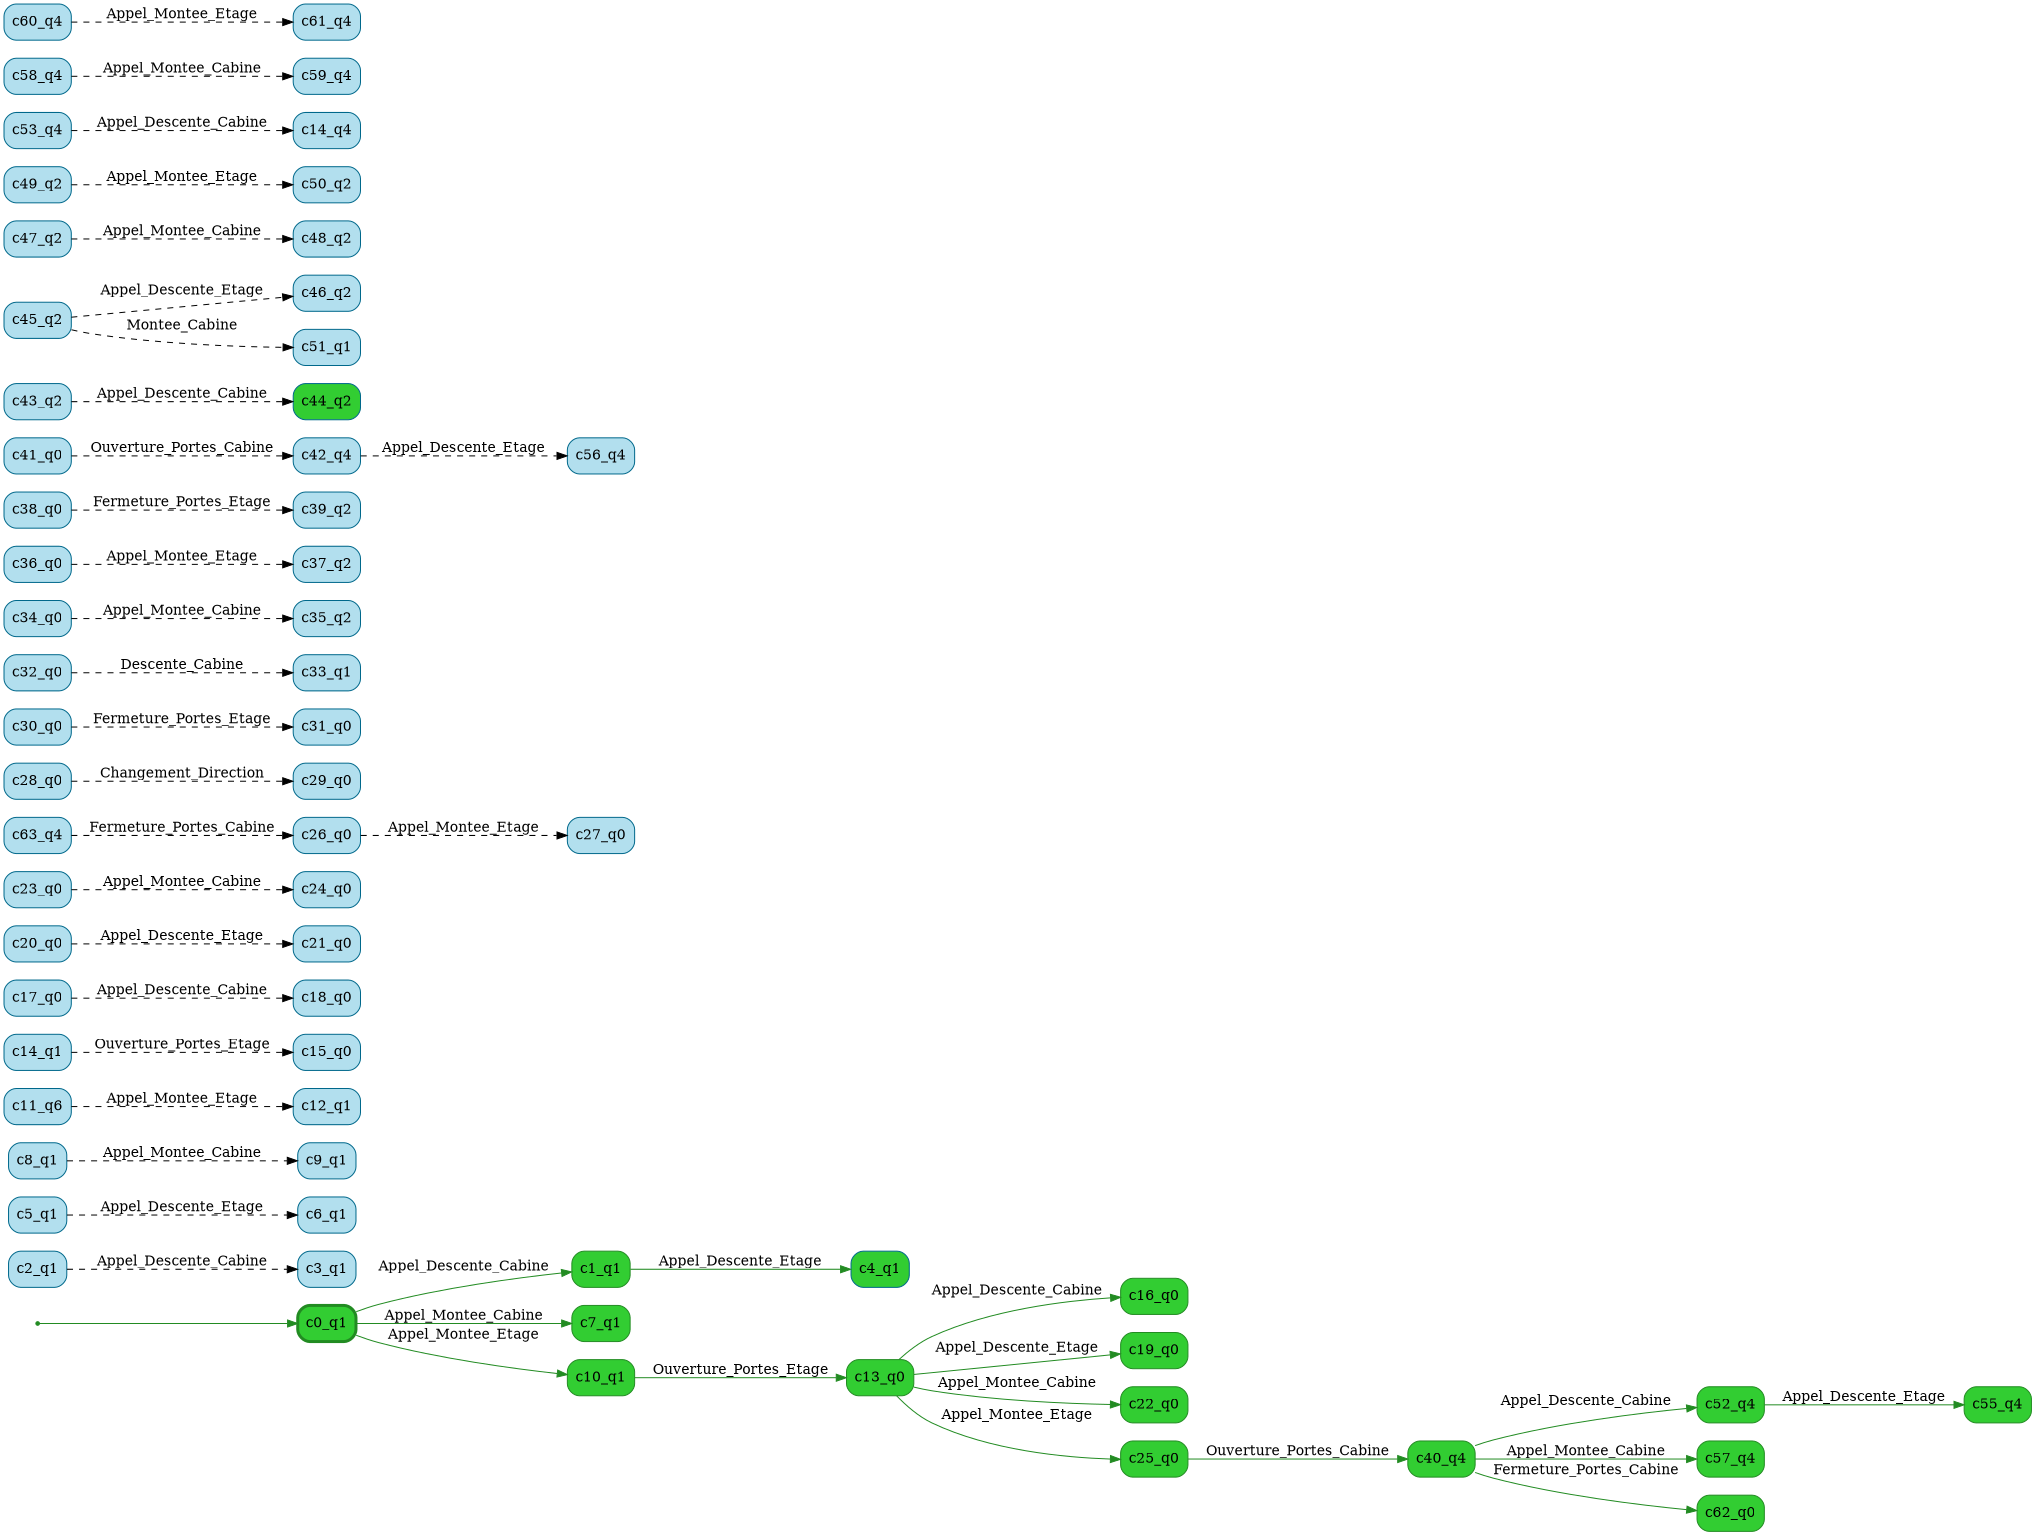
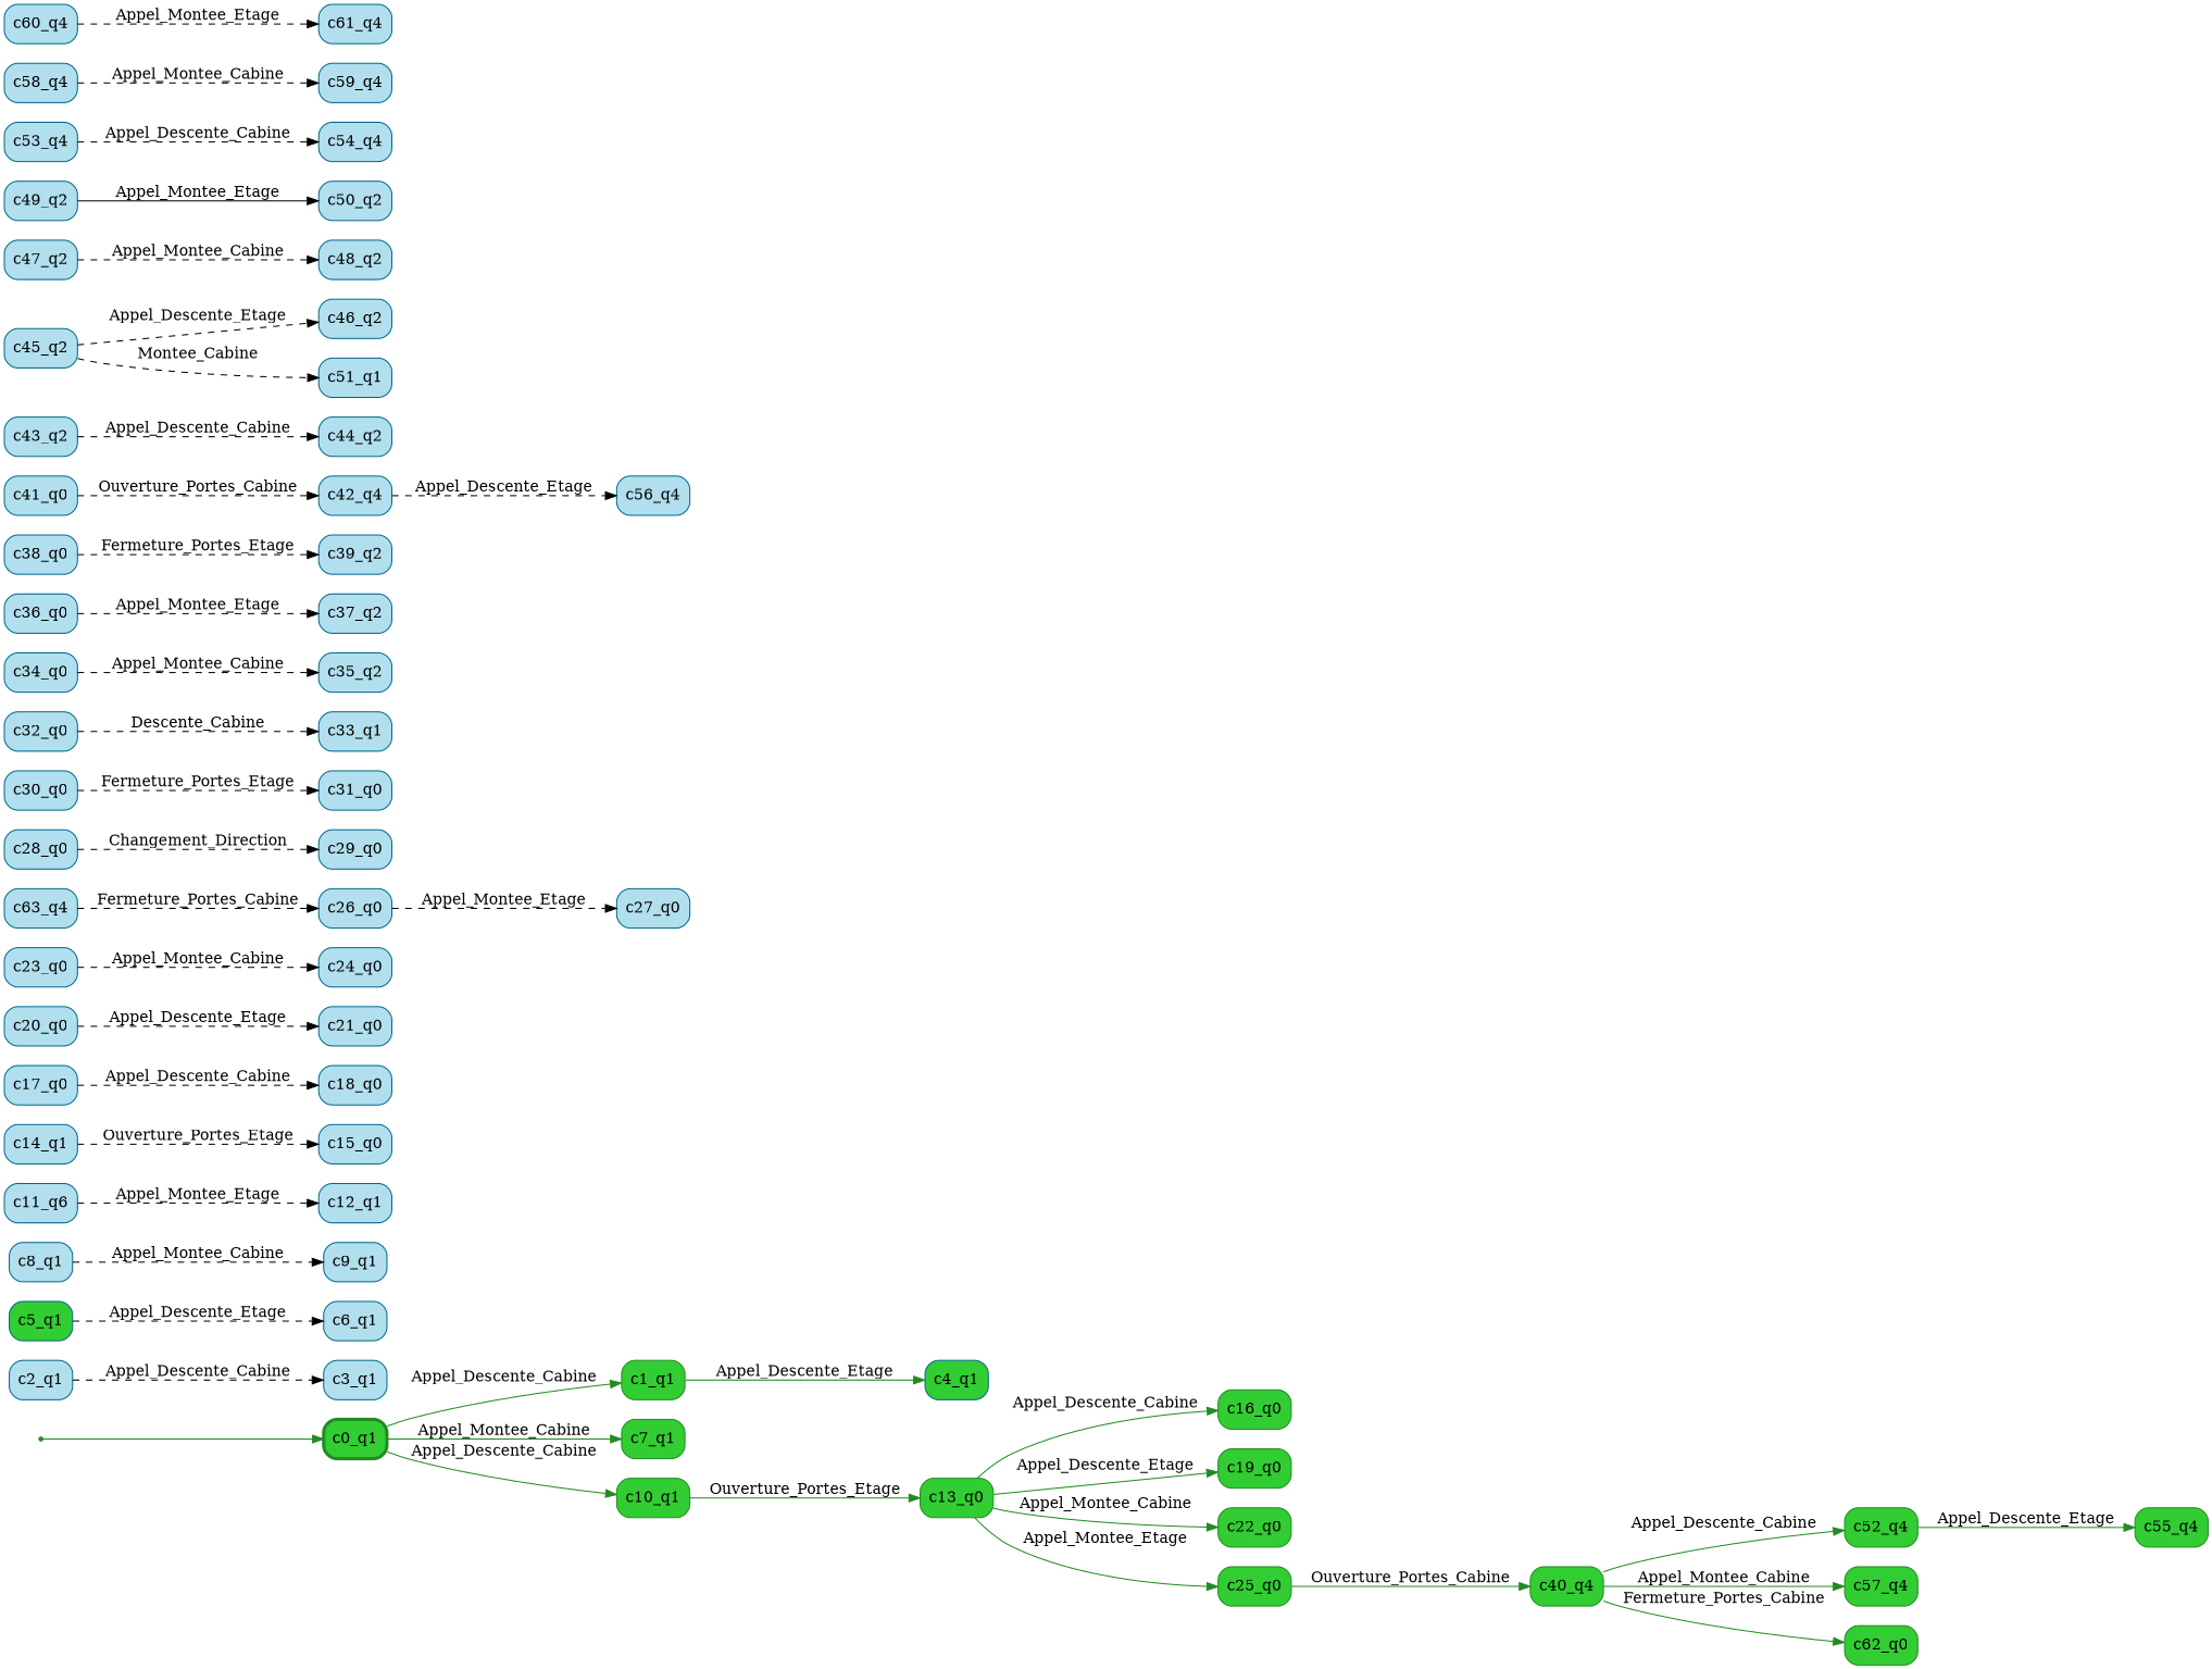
  digraph {
    rankdir=LR
    node [color=deepskyblue4 shape=box fillcolor=lightblue2 style="rounded, filled"]
    edge [color=black style=dashed]
    __invisible__ [color=forestgreen shape=point fillcolor="" style=""]
    n2 [color=forestgreen fillcolor=limegreen label=c0_q1 penwidth=3]
    n3 [color=forestgreen fillcolor=limegreen label=c1_q1]
    n4 [color=forestgreen fillcolor=limegreen label=c7_q1]
    n5 [color=forestgreen fillcolor=limegreen label=c10_q1]
    n6 [fillcolor=limegreen label=c4_q1]
    n7 [color=forestgreen fillcolor=limegreen label=c13_q0]
    n8 [color=forestgreen fillcolor=limegreen label=c16_q0]
    n9 [color=forestgreen fillcolor=limegreen label=c19_q0]
    n10 [color=forestgreen fillcolor=limegreen label=c22_q0]
    n11 [color=forestgreen fillcolor=limegreen label=c25_q0]
    n12 [color=forestgreen fillcolor=limegreen label=c40_q4]
    n13 [color=forestgreen fillcolor=limegreen label=c52_q4]
    n14 [color=forestgreen fillcolor=limegreen label=c57_q4]
    n15 [color=forestgreen fillcolor=limegreen label=c62_q0]
    n16 [color=forestgreen fillcolor=limegreen label=c55_q4]
    n17 [label=c2_q1]
    n18 [label=c3_q1]
-   n19 [label=c5_q1]
+   n19 [fillcolor=limegreen label=c5_q1]
    n20 [label=c6_q1]
    n21 [label=c8_q1]
    n22 [label=c9_q1]
    n23 [label=c11_q6]
    n24 [label=c12_q1]
    n25 [label=c14_q1]
    n26 [label=c15_q0]
    n27 [label=c17_q0]
    n28 [label=c18_q0]
    n29 [label=c20_q0]
    n30 [label=c21_q0]
    n31 [label=c23_q0]
    n32 [label=c24_q0]
    n33 [label=c26_q0]
    n34 [label=c27_q0]
    n35 [label=c28_q0]
    n36 [label=c29_q0]
    n37 [label=c30_q0]
    n38 [label=c31_q0]
    n39 [label=c32_q0]
    n40 [label=c33_q1]
    n41 [label=c34_q0]
    n42 [label=c35_q2]
    n43 [label=c36_q0]
    n44 [label=c37_q2]
    n45 [label=c38_q0]
    n46 [label=c39_q2]
    n47 [label=c41_q0]
    n48 [label=c42_q4]
    n49 [label=c56_q4]
    n50 [label=c43_q2]
-   n51 [fillcolor=limegreen label=c44_q2]
+   n51 [label=c44_q2]
    n52 [label=c45_q2]
    n53 [label=c46_q2]
    n54 [label=c51_q1]
    n55 [label=c47_q2]
    n56 [label=c48_q2]
    n57 [label=c49_q2]
    n58 [label=c50_q2]
    n59 [label=c53_q4]
-   n60 [label=c14_q4]
+   n60 [label=c54_q4]
    n61 [label=c58_q4]
    n62 [label=c59_q4]
    n63 [label=c60_q4]
    n64 [label=c61_q4]
    n65 [label=c63_q4]
    __invisible__ -> n2 [color=forestgreen style=""]
    n2 -> n3 [color=forestgreen label=Appel_Descente_Cabine style=""]
    n2 -> n4 [color=forestgreen label=Appel_Montee_Cabine style=""]
-   n2 -> n5 [color=forestgreen label=Appel_Montee_Etage style=""]
+   n2 -> n5 [color=forestgreen label=Appel_Descente_Cabine style=""]
    n3 -> n6 [color=forestgreen label=Appel_Descente_Etage style=""]
    n5 -> n7 [color=forestgreen label=Ouverture_Portes_Etage style=""]
    n7 -> n8 [color=forestgreen label=Appel_Descente_Cabine style=""]
    n7 -> n9 [color=forestgreen label=Appel_Descente_Etage style=""]
    n7 -> n10 [color=forestgreen label=Appel_Montee_Cabine style=""]
    n7 -> n11 [color=forestgreen label=Appel_Montee_Etage style=""]
    n11 -> n12 [color=forestgreen label=Ouverture_Portes_Cabine style=""]
    n12 -> n13 [color=forestgreen label=Appel_Descente_Cabine style=""]
    n12 -> n14 [color=forestgreen label=Appel_Montee_Cabine style=""]
    n12 -> n15 [color=forestgreen label=Fermeture_Portes_Cabine style=""]
    n13 -> n16 [color=forestgreen label=Appel_Descente_Etage style=""]
    n17 -> n18 [label=Appel_Descente_Cabine]
    n19 -> n20 [label=Appel_Descente_Etage]
    n21 -> n22 [label=Appel_Montee_Cabine]
    n23 -> n24 [label=Appel_Montee_Etage]
    n25 -> n26 [label=Ouverture_Portes_Etage]
    n27 -> n28 [label=Appel_Descente_Cabine]
    n29 -> n30 [label=Appel_Descente_Etage]
    n31 -> n32 [label=Appel_Montee_Cabine]
    n33 -> n34 [label=Appel_Montee_Etage]
    n35 -> n36 [label=Changement_Direction]
    n37 -> n38 [label=Fermeture_Portes_Etage]
    n39 -> n40 [label=Descente_Cabine]
    n41 -> n42 [label=Appel_Montee_Cabine]
    n43 -> n44 [label=Appel_Montee_Etage]
    n45 -> n46 [label=Fermeture_Portes_Etage]
    n47 -> n48 [label=Ouverture_Portes_Cabine]
    n48 -> n49 [label=Appel_Descente_Etage]
    n50 -> n51 [label=Appel_Descente_Cabine]
    n52 -> n53 [label=Appel_Descente_Etage]
    n52 -> n54 [label=Montee_Cabine]
    n55 -> n56 [label=Appel_Montee_Cabine]
-   n57 -> n58 [label=Appel_Montee_Etage]
+   n57 -> n58 [label=Appel_Montee_Etage style=solid]
    n59 -> n60 [label=Appel_Descente_Cabine]
    n61 -> n62 [label=Appel_Montee_Cabine]
    n63 -> n64 [label=Appel_Montee_Etage]
    n65 -> n33 [label=Fermeture_Portes_Cabine]
  }
